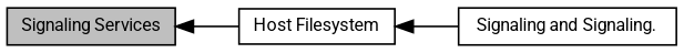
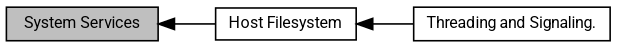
  digraph {
    fontname=Roboto
    rankdir=LR
    node [color=black fillcolor=white fontname=Roboto fontsize=10 shape=record style=filled]
    edge [dir=back fontname=Roboto fontsize=10 labelfontname=Helvetica labelfontsize=10 shape=plaintext style=solid]
    n1 [height=0.2 label="Host Filesystem" width=0.4]
-   n2 [height=0.2 label="Signaling and Signaling." width=0.4]
-   n3 [fillcolor=grey75 fontcolor=black height=0.2 label="Signaling Services" width=0.4]
+   n2 [height=0.2 label="Threading and Signaling." width=0.4]
+   n3 [fillcolor=grey75 fontcolor=black height=0.2 label="System Services" width=0.4]
    n1 -> n2
    n3 -> n1
  }
